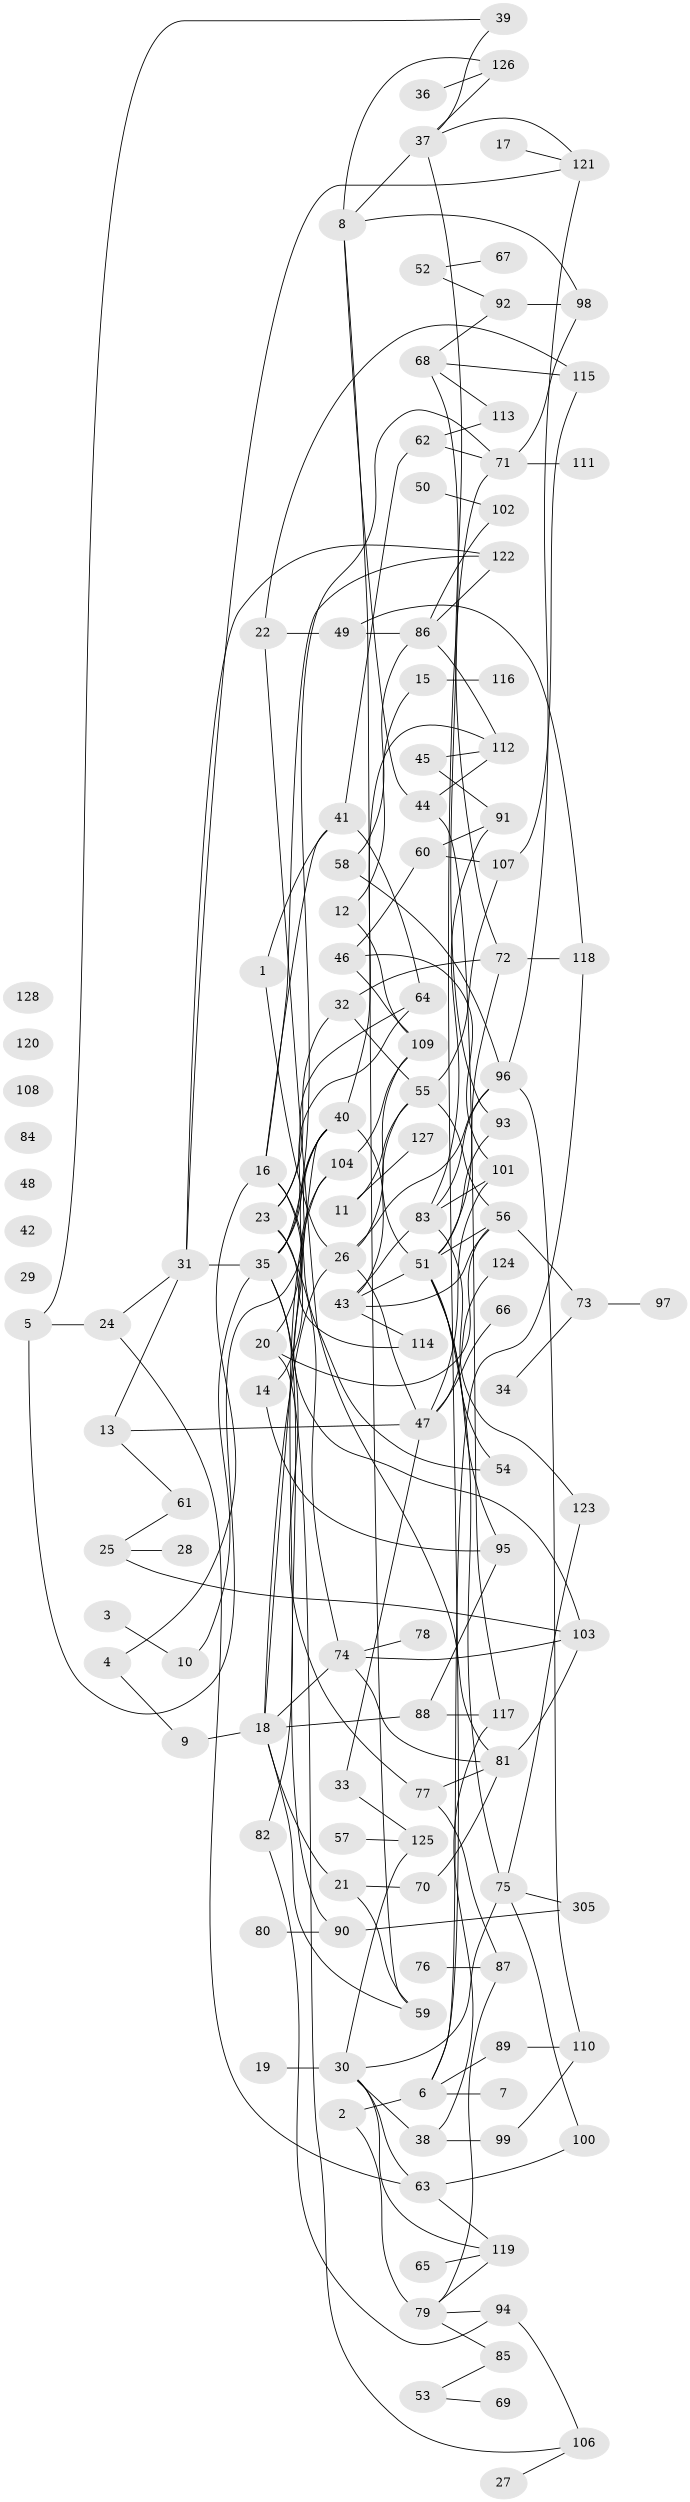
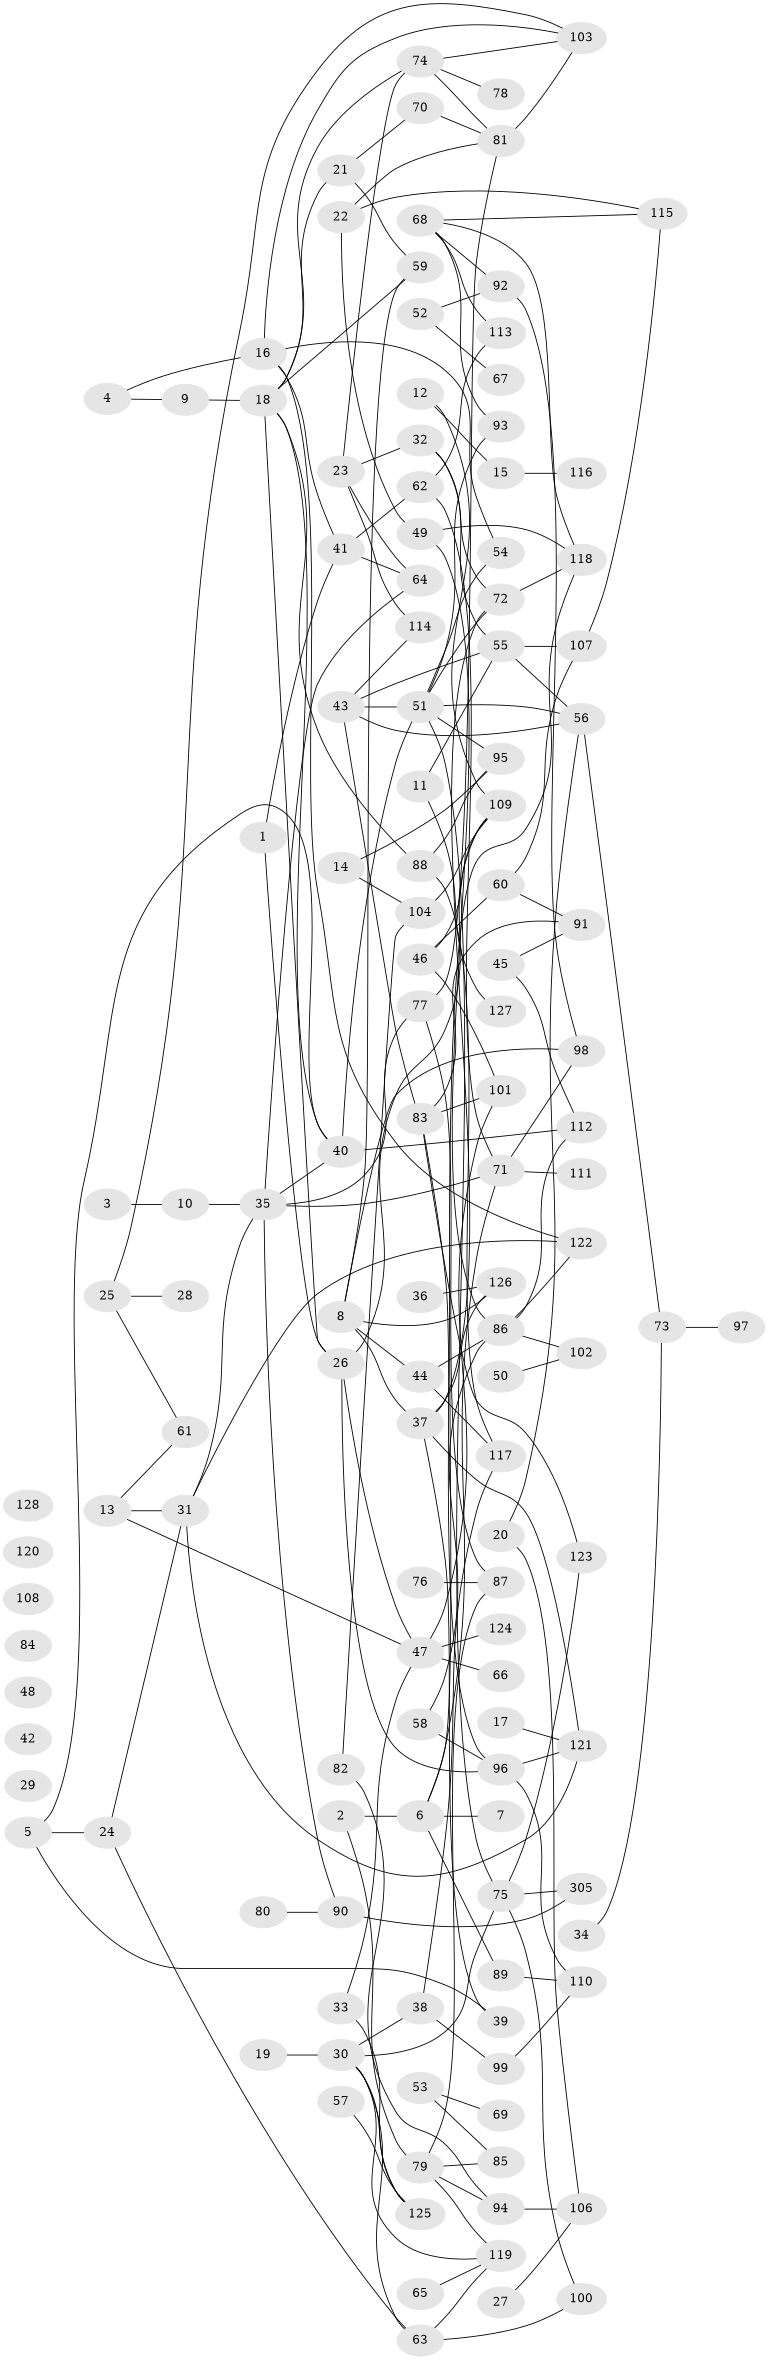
  graph {
    rankdir=LR
    node [color=gray90 style=filled]
    1
    26
    41
    109
    47
    96
    64
    62
    2
    6
    79
    7
    71
    89
    118
    3
    10
    35
    4
    9
    16
    18
    54
    103
    122
    5
    24
    39
    40
    31
    63
    51
    112
    98
    111
    119
    85
    87
    94
    110
    8
    37
    44
    59
    126
    121
    72
    117
    86
    21
    74
    88
    77
    90
    11
    55
    127
    56
    107
    12
    15
    116
    13
    61
    101
    66
    124
    14
    95
    104
    17
    70
    81
    78
    19
    30
    38
    75
    125
    20
    106
    73
    22
    49
    115
    23
    32
    114
    100
    25
    28
    27
    29
    99
    n95 [label=305]
    123
    33
    34
    97
    36
    93
    113
    42
    43
    83
    91
    102
    45
    46
    60
    48
    50
    52
    67
    92
    53
    69
    57
    58
    65
    68
    76
    80
    82
    84
    108
    120
    128
    1 -- 26
    1 -- 41
    26 -- 109
    26 -- 47
    26 -- 96
    41 -- 64
    41 -- 62
    47 -- 101
    47 -- 66
    47 -- 124
    96 -- 110
    96 -- 121
    62 -- 71
    62 -- 113
    2 -- 6
    2 -- 79
    6 -- 7
    6 -- 71
    6 -- 89
    6 -- 118
    79 -- 119
    79 -- 85
    79 -- 87
    79 -- 94
    71 -- 98
    71 -- 111
    89 -- 110
    3 -- 10
    10 -- 35
    35 -- 64
    35 -- 71
    35 -- 40
    35 -- 77
    35 -- 90
    4 -- 9
    4 -- 16
    9 -- 18
    16 -- 41
    16 -- 54
    16 -- 103
    16 -- 122
    18 -- 26
    18 -- 40
    18 -- 59
    18 -- 21
    18 -- 74
    18 -- 88
    5 -- 24
    5 -- 39
    5 -- 40
    24 -- 31
    24 -- 63
    40 -- 51
    40 -- 112
    31 -- 35
    31 -- 122
    31 -- 121
    63 -- 119
    63 -- 100
    51 -- 54
    51 -- 72
    51 -- 56
    51 -- 95
    51 -- 75
    51 -- 93
    94 -- 106
    8 -- 98
    8 -- 37
    8 -- 44
    8 -- 59
    8 -- 126
    37 -- 39
    37 -- 126
    37 -- 121
    37 -- 72
    44 -- 117
-   44 -- 112
+   44 -- 86
    72 -- 118
    86 -- 122
    86 -- 112
    86 -- 102
    21 -- 59
    21 -- 70
    74 -- 103
    74 -- 81
    74 -- 78
    88 -- 117
    88 -- 95
    77 -- 87
    77 -- 81
    90 -- n95
    11 -- 55
    11 -- 127
    55 -- 56
    55 -- 107
    56 -- 73
    107 -- 115
    12 -- 109
    12 -- 15
    15 -- 116
    13 -- 47
    13 -- 31
    13 -- 61
    14 -- 95
    14 -- 104
    104 -- 109
    17 -- 121
    70 -- 81
    81 -- 103
    19 -- 30
    30 -- 63
    30 -- 119
    30 -- 38
    30 -- 75
    30 -- 125
    38 -- 117
    38 -- 99
    75 -- 100
    75 -- n95
    75 -- 123
-   20 -- 40
    20 -- 56
    20 -- 106
    73 -- 97
    22 -- 81
    22 -- 49
    22 -- 115
    49 -- 118
    49 -- 86
    23 -- 64
    23 -- 74
    23 -- 32
    23 -- 114
    32 -- 72
    32 -- 55
    25 -- 103
    25 -- 61
    25 -- 28
    27 -- 106
    99 -- 110
    33 -- 47
    33 -- 125
    34 -- 73
    36 -- 126
    43 -- 51
    43 -- 55
    43 -- 56
    43 -- 114
    43 -- 83
    83 -- 96
    83 -- 101
    83 -- 123
    83 -- 91
    45 -- 112
    45 -- 91
    46 -- 109
    46 -- 101
    46 -- 60
    60 -- 107
    60 -- 91
    50 -- 102
    52 -- 67
    52 -- 92
    92 -- 98
    53 -- 85
    53 -- 69
    57 -- 125
    58 -- 96
    58 -- 86
    65 -- 119
+   68 -- 118
    68 -- 115
    68 -- 93
    68 -- 113
    68 -- 92
    76 -- 87
    80 -- 90
    82 -- 94
    82 -- 104
  }
